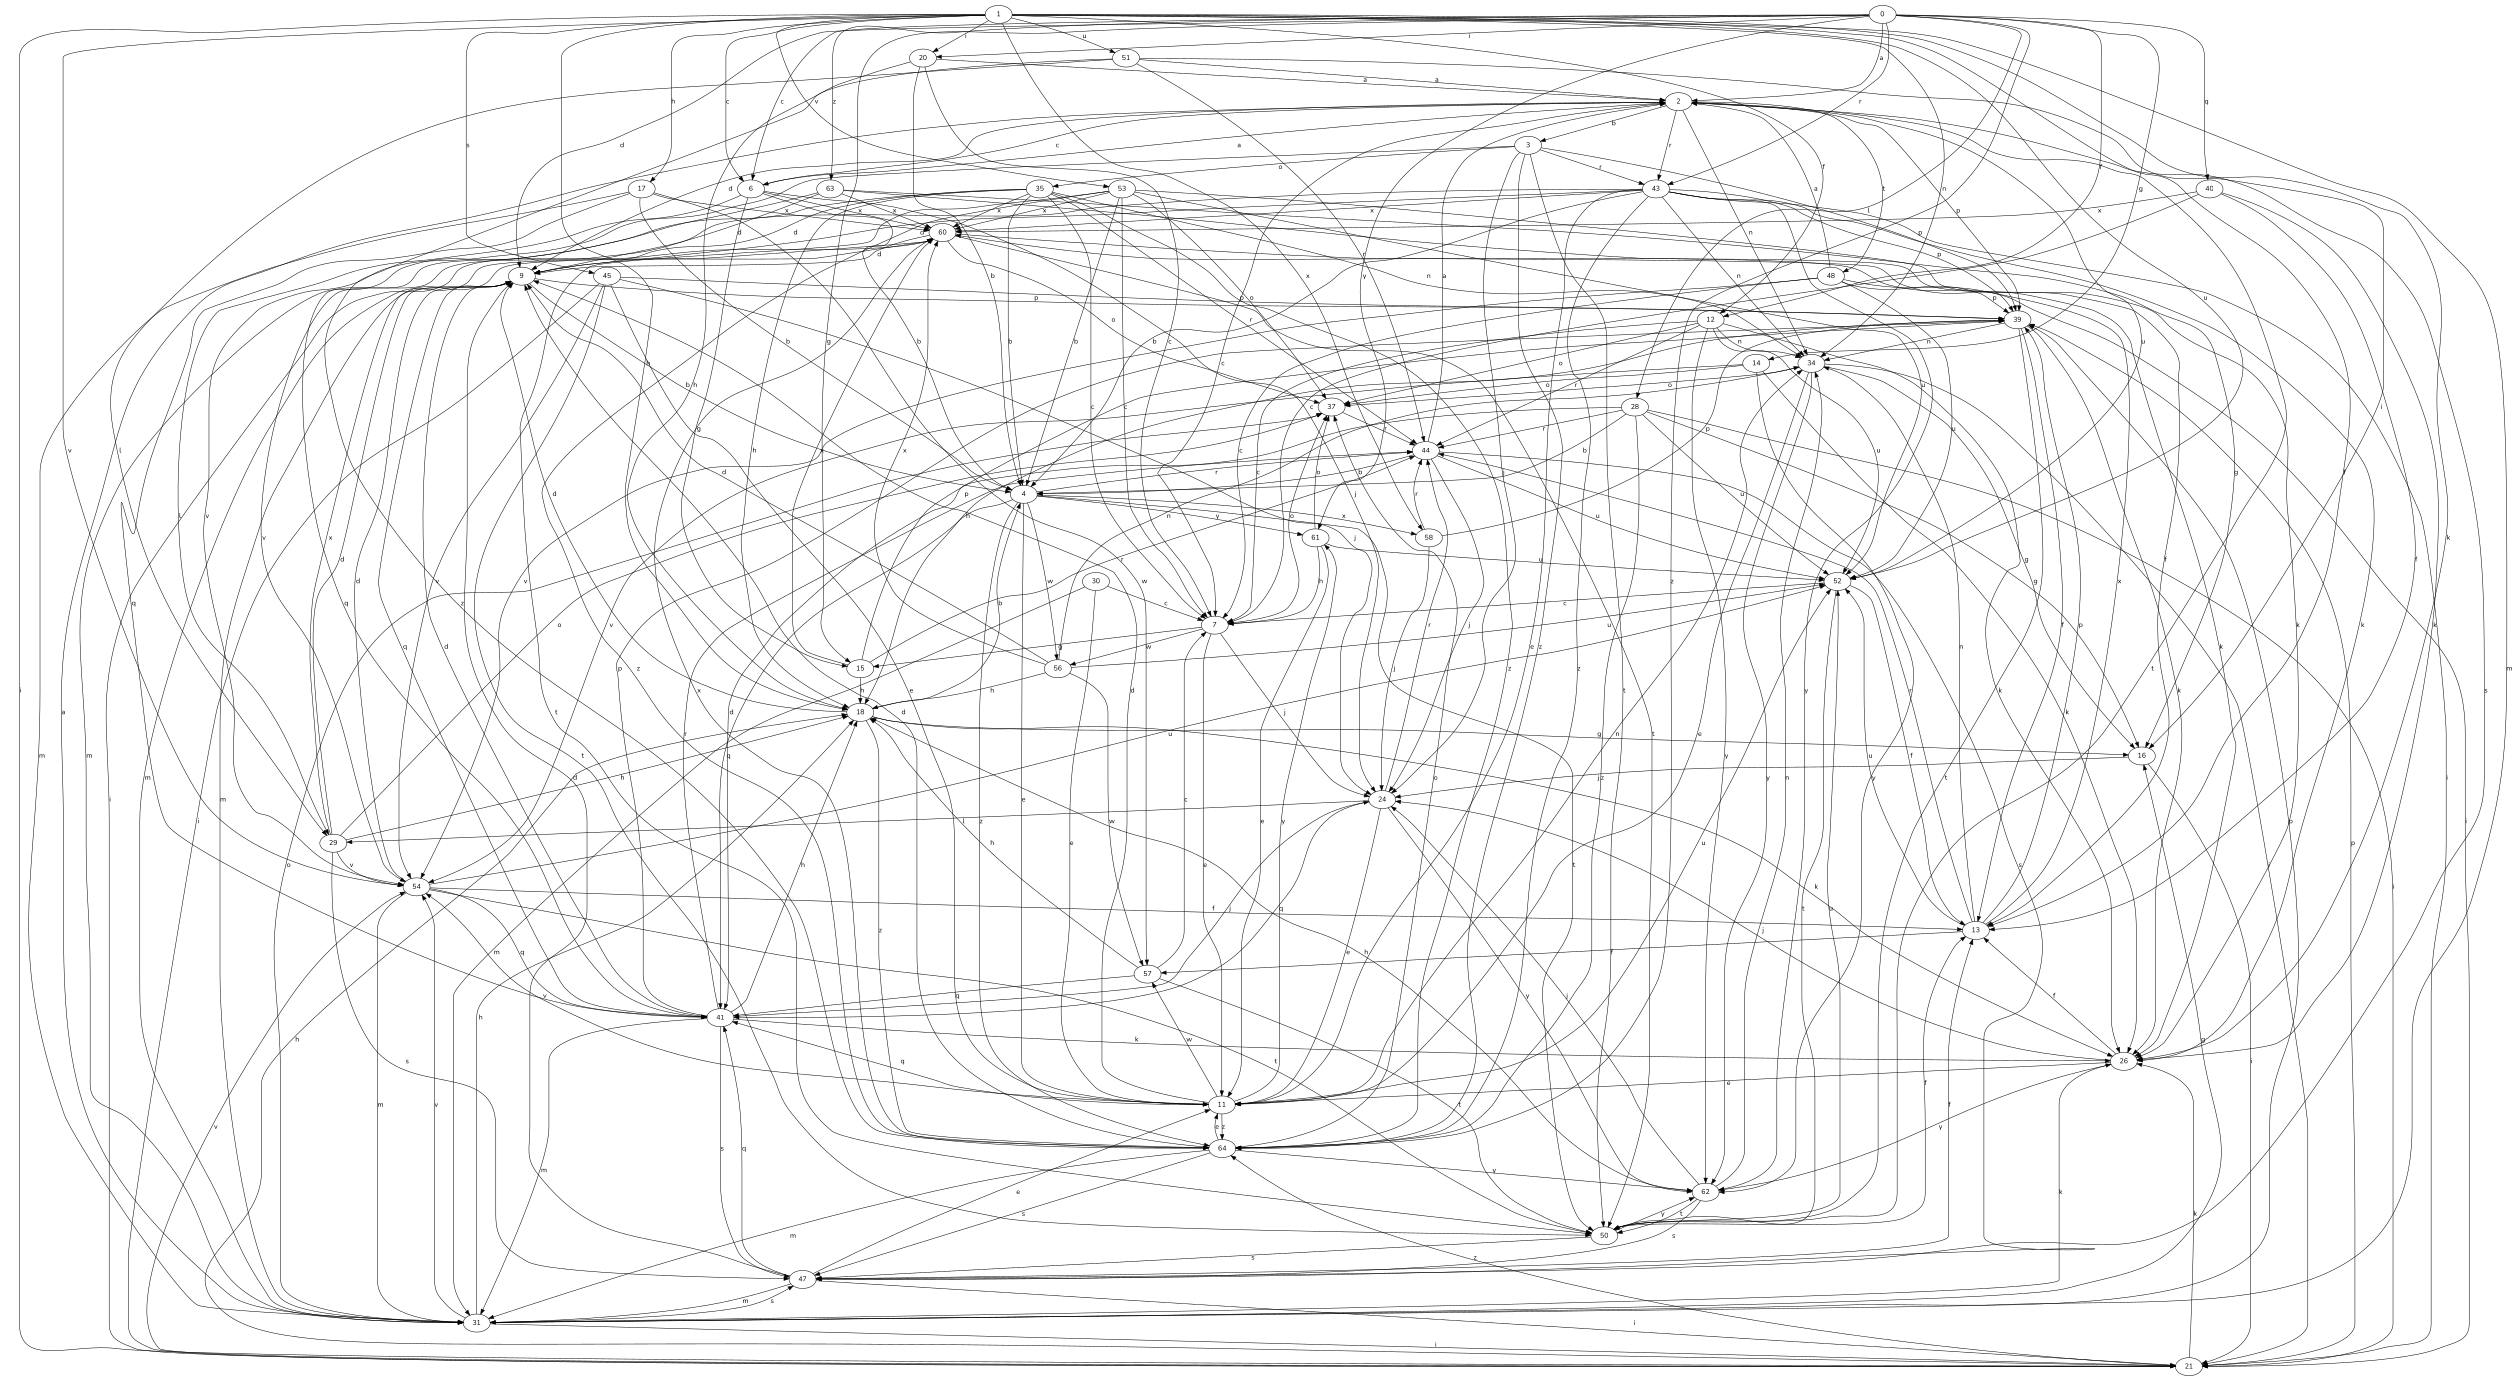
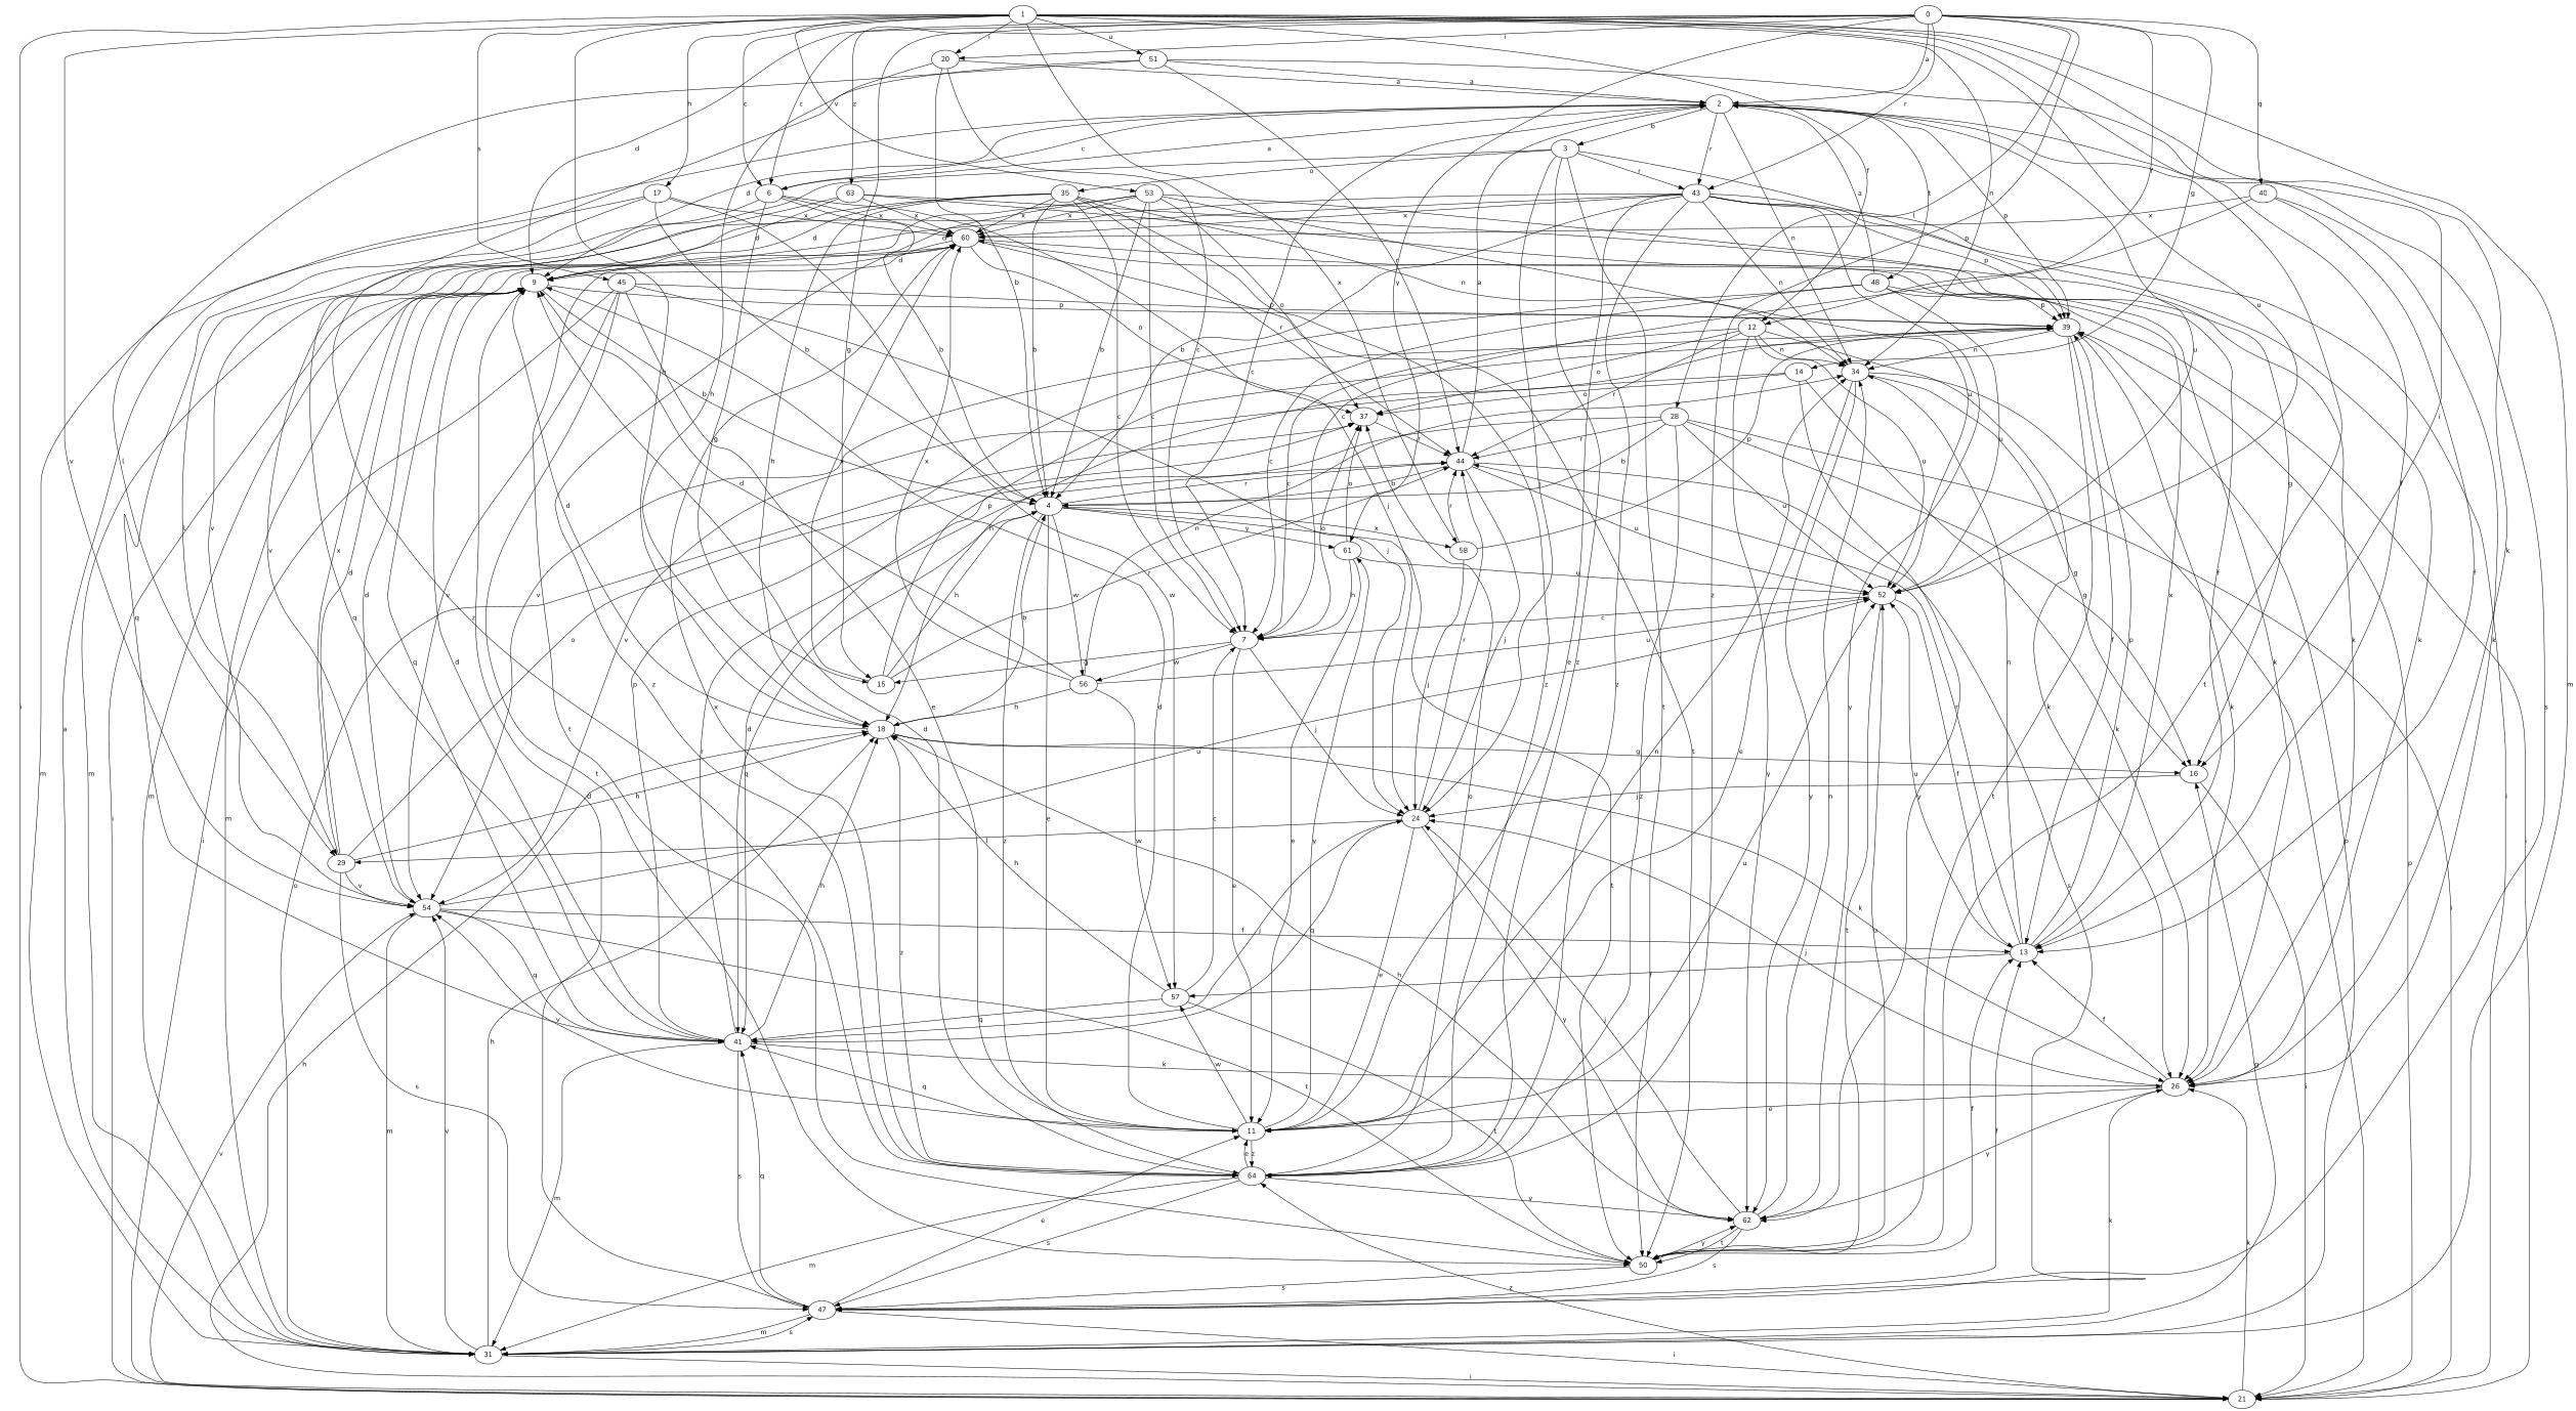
  strict digraph {
    fontname=Nunito
    node [fontname=Nunito]
    edge [fontname=Nunito]
    0
    2
    6
    9
    12
    14
    15
    20
    28
    40
    43
    61
    63
    64
    34
    52
    3
    7
    39
    47
    48
    50
    24
    4
    29
    60
    31
    41
    26
    44
    37
    62
    54
    18
    21
    16
    13
    11
    1
    17
    45
    51
    53
    58
    57
-   30
    35
    56
    0 -> 2 [label=a]
    0 -> 6 [label=c]
    0 -> 9 [label=d]
    0 -> 12 [label=f]
    0 -> 14 [label=g]
    0 -> 15 [label=g]
    0 -> 20 [label=i]
    0 -> 28 [label=l]
    0 -> 40 [label=q]
    0 -> 43 [label=r]
    0 -> 61 [label=y]
    0 -> 63 [label=z]
    0 -> 64 [label=z]
    2 -> 6 [label=c]
    2 -> 9 [label=d]
    2 -> 43 [label=r]
    2 -> 34 [label=n]
    2 -> 52 [label=u]
    2 -> 3 [label=b]
    2 -> 7 [label=c]
    2 -> 39 [label=p]
    2 -> 47 [label=s]
    2 -> 48 [label=t]
    2 -> 50 [label=t]
    6 -> 2 [label=a]
    6 -> 15 [label=g]
    6 -> 24 [label=j]
    6 -> 4 [label=b]
    6 -> 29 [label=l]
    6 -> 60 [label=x]
    9 -> 39 [label=p]
    9 -> 4 [label=b]
    9 -> 31 [label=m]
    9 -> 41 [label=q]
    12 -> 34 [label=n]
    12 -> 52 [label=u]
    12 -> 7 [label=c]
    12 -> 26 [label=k]
    12 -> 44 [label=r]
    12 -> 37 [label=o]
    12 -> 62 [label=y]
    14 -> 26 [label=k]
    14 -> 37 [label=o]
    14 -> 62 [label=y]
    14 -> 54 [label=v]
    15 -> 39 [label=p]
    15 -> 60 [label=x]
    15 -> 44 [label=r]
-   15 -> 18 [label=h]
+   15 -> 4 [label=h]
    20 -> 2 [label=a]
    20 -> 7 [label=c]
    20 -> 4 [label=b]
    20 -> 18 [label=h]
    28 -> 64 [label=z]
    28 -> 52 [label=u]
    28 -> 4 [label=b]
    28 -> 41 [label=d]
    28 -> 44 [label=r]
    28 -> 21 [label=i]
    28 -> 16 [label=g]
    40 -> 7 [label=c]
    40 -> 60 [label=x]
    40 -> 26 [label=k]
    40 -> 13 [label=f]
    43 -> 9 [label=d]
    43 -> 64 [label=z]
    43 -> 34 [label=n]
    43 -> 39 [label=p]
    43 -> 4 [label=b]
    43 -> 60 [label=x]
    43 -> 26 [label=k]
    43 -> 62 [label=y]
    43 -> 54 [label=v]
    43 -> 21 [label=i]
    43 -> 11 [label=e]
    61 -> 52 [label=u]
    61 -> 7 [label=h]
    61 -> 37 [label=o]
    61 -> 11 [label=e]
    63 -> 9 [label=d]
    63 -> 60 [label=x]
    63 -> 41 [label=q]
    63 -> 16 [label=g]
    63 -> 13 [label=f]
    64 -> 9 [label=d]
    64 -> 47 [label=s]
    64 -> 60 [label=x]
    64 -> 31 [label=m]
    64 -> 37 [label=o]
    64 -> 62 [label=y]
    64 -> 11 [label=e]
-   34 -> 37 [label=o]
    34 -> 62 [label=y]
    34 -> 21 [label=i]
    34 -> 16 [label=g]
    34 -> 11 [label=e]
    52 -> 7 [label=c]
    52 -> 50 [label=t]
    52 -> 13 [label=f]
    3 -> 43 [label=r]
    3 -> 64 [label=z]
    3 -> 39 [label=p]
    3 -> 50 [label=t]
    3 -> 24 [label=j]
    3 -> 54 [label=v]
    3 -> 35 [label=o]
    7 -> 15 [label=g]
    7 -> 24 [label=j]
    7 -> 37 [label=o]
    7 -> 11 [label=e]
    7 -> 56 [label=w]
    39 -> 34 [label=n]
    39 -> 50 [label=t]
    39 -> 26 [label=k]
    39 -> 18 [label=h]
    39 -> 13 [label=f]
    47 -> 9 [label=d]
    47 -> 31 [label=m]
    47 -> 41 [label=q]
    47 -> 21 [label=i]
    47 -> 13 [label=f]
    47 -> 11 [label=e]
    48 -> 2 [label=a]
    48 -> 52 [label=u]
    48 -> 7 [label=c]
    48 -> 39 [label=p]
    48 -> 54 [label=v]
    48 -> 21 [label=i]
    50 -> 52 [label=u]
    50 -> 47 [label=s]
    50 -> 62 [label=y]
    50 -> 13 [label=f]
    24 -> 29 [label=l]
    24 -> 41 [label=q]
    24 -> 44 [label=r]
    24 -> 62 [label=y]
    24 -> 11 [label=e]
    4 -> 61 [label=y]
    4 -> 64 [label=z]
    4 -> 50 [label=t]
    4 -> 41 [label=q]
    4 -> 44 [label=r]
    4 -> 11 [label=e]
    4 -> 58 [label=x]
    4 -> 56 [label=w]
    29 -> 9 [label=d]
    29 -> 47 [label=s]
    29 -> 60 [label=x]
    29 -> 37 [label=o]
    29 -> 54 [label=v]
    29 -> 18 [label=h]
    60 -> 9 [label=d]
    60 -> 50 [label=t]
    60 -> 31 [label=m]
    60 -> 26 [label=k]
    60 -> 37 [label=o]
    60 -> 21 [label=i]
    31 -> 2 [label=a]
    31 -> 39 [label=p]
    31 -> 47 [label=s]
    31 -> 26 [label=k]
    31 -> 37 [label=o]
    31 -> 54 [label=v]
    31 -> 18 [label=h]
    31 -> 21 [label=i]
    31 -> 16 [label=g]
    41 -> 9 [label=d]
    41 -> 39 [label=p]
    41 -> 47 [label=s]
    41 -> 24 [label=j]
    41 -> 31 [label=m]
    41 -> 26 [label=k]
    41 -> 44 [label=r]
    41 -> 18 [label=h]
    26 -> 24 [label=j]
    26 -> 62 [label=y]
    26 -> 13 [label=f]
    26 -> 11 [label=e]
    44 -> 2 [label=a]
    44 -> 52 [label=u]
    44 -> 47 [label=s]
    44 -> 24 [label=j]
    44 -> 4 [label=b]
    37 -> 44 [label=r]
    62 -> 34 [label=n]
    62 -> 47 [label=s]
    62 -> 50 [label=t]
    62 -> 24 [label=j]
    62 -> 18 [label=h]
    54 -> 9 [label=d]
    54 -> 52 [label=u]
    54 -> 50 [label=t]
    54 -> 31 [label=m]
    54 -> 41 [label=q]
    54 -> 13 [label=f]
    18 -> 9 [label=d]
    18 -> 64 [label=z]
    18 -> 4 [label=b]
    18 -> 26 [label=k]
    18 -> 16 [label=g]
    21 -> 64 [label=z]
    21 -> 39 [label=p]
    21 -> 26 [label=k]
    21 -> 54 [label=v]
    21 -> 18 [label=h]
    16 -> 24 [label=j]
    16 -> 21 [label=i]
    13 -> 34 [label=n]
    13 -> 52 [label=u]
    13 -> 39 [label=p]
    13 -> 60 [label=x]
    13 -> 44 [label=r]
    13 -> 57 [label=f]
    11 -> 9 [label=d]
    11 -> 61 [label=y]
    11 -> 64 [label=z]
    11 -> 34 [label=n]
    11 -> 52 [label=u]
    11 -> 41 [label=q]
    11 -> 54 [label=v]
    11 -> 57 [label=w]
    1 -> 6 [label=c]
    1 -> 12 [label=f]
    1 -> 20 [label=i]
    1 -> 34 [label=n]
    1 -> 52 [label=u]
    1 -> 31 [label=m]
    1 -> 26 [label=k]
    1 -> 54 [label=v]
    1 -> 18 [label=h]
    1 -> 21 [label=i]
    1 -> 13 [label=f]
    1 -> 17 [label=h]
    1 -> 45 [label=s]
    1 -> 51 [label=u]
    1 -> 53 [label=v]
    1 -> 58 [label=x]
    17 -> 4 [label=b]
    17 -> 60 [label=x]
    17 -> 31 [label=m]
    17 -> 41 [label=q]
    17 -> 57 [label=w]
    45 -> 39 [label=p]
    45 -> 50 [label=t]
    45 -> 24 [label=j]
    45 -> 54 [label=v]
    45 -> 21 [label=i]
    45 -> 11 [label=e]
    51 -> 2 [label=a]
    51 -> 64 [label=z]
    51 -> 29 [label=l]
    51 -> 44 [label=r]
    51 -> 16 [label=i]
    53 -> 64 [label=z]
    53 -> 52 [label=u]
    53 -> 7 [label=c]
    53 -> 50 [label=t]
    53 -> 4 [label=b]
    53 -> 60 [label=x]
    53 -> 26 [label=k]
    53 -> 37 [label=o]
    58 -> 39 [label=p]
    58 -> 24 [label=j]
    58 -> 44 [label=r]
    57 -> 7 [label=c]
    57 -> 50 [label=t]
    57 -> 41 [label=q]
    57 -> 18 [label=h]
-   30 -> 7 [label=c]
-   30 -> 31 [label=m]
-   30 -> 11 [label=e]
    35 -> 9 [label=d]
    35 -> 64 [label=z]
    35 -> 34 [label=n]
    35 -> 7 [label=c]
    35 -> 4 [label=b]
    35 -> 60 [label=x]
    35 -> 31 [label=m]
    35 -> 44 [label=r]
    35 -> 18 [label=h]
    56 -> 9 [label=d]
    56 -> 34 [label=n]
    56 -> 52 [label=u]
    56 -> 60 [label=x]
    56 -> 18 [label=h]
    56 -> 57 [label=w]
  }
